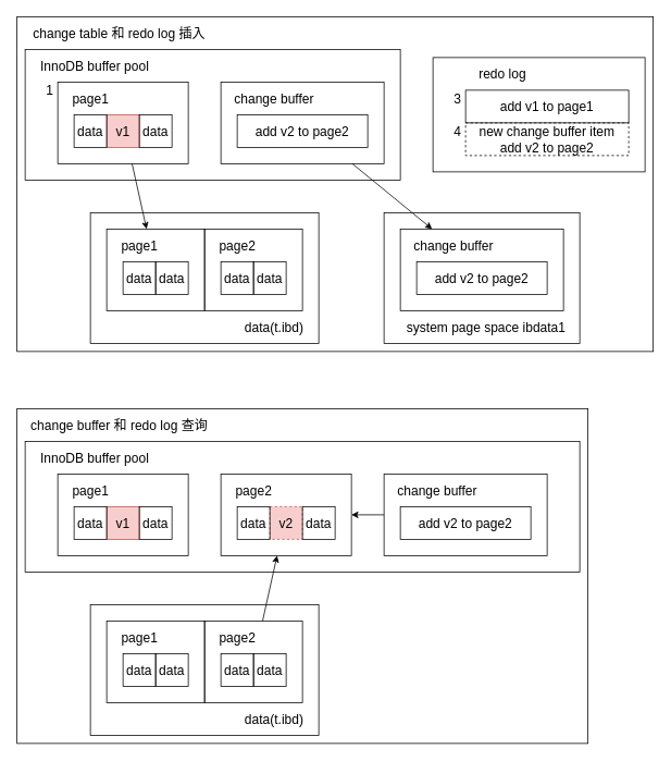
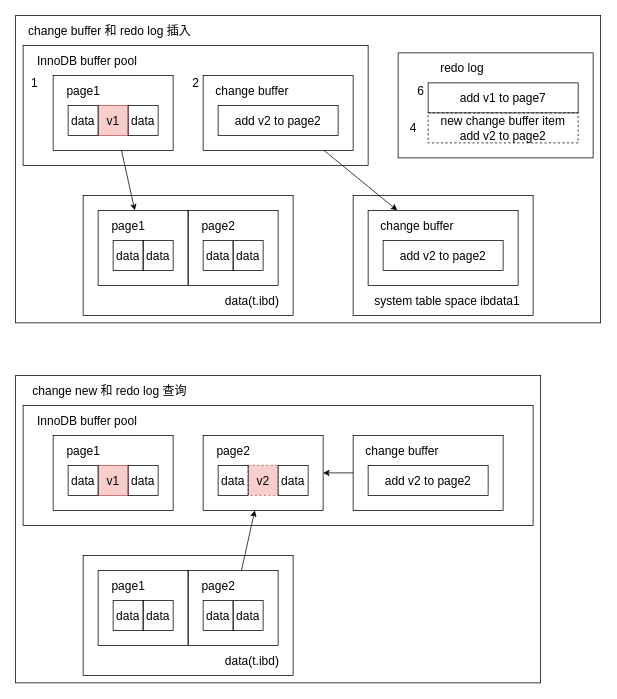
  <mxCell id="0" />
  <mxCell id="1" parent="0" />
  <mxCell id="2" value="" style="group" vertex="1" connectable="0" parent="1"><mxGeometry x="20" y="500" width="700" height="410" as="geometry" /></mxCell>
  <mxCell id="3" value="" style="rounded=0;whiteSpace=wrap;html=1;fontSize=16;fillColor=none;container=0;" vertex="1" parent="2"><mxGeometry width="700" height="410" as="geometry" /></mxCell>
  <mxCell id="4" value="" style="rounded=0;whiteSpace=wrap;html=1;fontSize=16;fillColor=none;container=0;" vertex="1" parent="2"><mxGeometry x="90" y="240" width="280" height="160" as="geometry" /></mxCell>
  <mxCell id="5" value="" style="rounded=0;whiteSpace=wrap;html=1;fontSize=16;fillColor=none;container=0;" vertex="1" parent="2"><mxGeometry x="10" y="40" width="680" height="160" as="geometry" /></mxCell>
  <mxCell id="6" value="" style="rounded=0;whiteSpace=wrap;html=1;fontSize=16;fillColor=none;container=0;" vertex="1" parent="2"><mxGeometry x="450" y="80" width="200" height="100" as="geometry" /></mxCell>
  <mxCell id="7" value="InnoDB buffer pool" style="text;html=1;align=center;verticalAlign=middle;resizable=0;points=[];autosize=1;strokeColor=none;fillColor=none;fontSize=16;container=0;" vertex="1" parent="2"><mxGeometry x="20" y="50" width="150" height="20" as="geometry" /></mxCell>
  <mxCell id="8" value="add v2 to page2" style="rounded=0;whiteSpace=wrap;html=1;fontSize=16;fillColor=none;container=0;" vertex="1" parent="2"><mxGeometry x="470" y="120" width="160" height="40" as="geometry" /></mxCell>
  <mxCell id="9" value="change buffer" style="text;html=1;align=center;verticalAlign=middle;resizable=0;points=[];autosize=1;strokeColor=none;fillColor=none;fontSize=16;container=0;" vertex="1" parent="2"><mxGeometry x="460" y="90" width="110" height="20" as="geometry" /></mxCell>
  <mxCell id="10" value="" style="rounded=0;whiteSpace=wrap;html=1;fontSize=16;fillColor=none;container=0;" vertex="1" parent="2"><mxGeometry x="50" y="80" width="160" height="100" as="geometry" /></mxCell>
  <mxCell id="11" value="page1" style="text;html=1;align=center;verticalAlign=middle;resizable=0;points=[];autosize=1;strokeColor=none;fillColor=none;fontSize=16;container=0;" vertex="1" parent="2"><mxGeometry x="60" y="90" width="60" height="20" as="geometry" /></mxCell>
  <mxCell id="12" value="v1" style="rounded=0;whiteSpace=wrap;html=1;fontSize=16;fillColor=#f8cecc;strokeColor=#b85450;container=0;" vertex="1" parent="2"><mxGeometry x="110" y="120" width="40" height="40" as="geometry" /></mxCell>
  <mxCell id="13" value="data" style="rounded=0;whiteSpace=wrap;html=1;fontSize=16;fillColor=none;container=0;" vertex="1" parent="2"><mxGeometry x="70" y="120" width="40" height="40" as="geometry" /></mxCell>
  <mxCell id="14" value="data" style="rounded=0;whiteSpace=wrap;html=1;fontSize=16;fillColor=none;container=0;" vertex="1" parent="2"><mxGeometry x="150" y="120" width="40" height="40" as="geometry" /></mxCell>
  <mxCell id="15" value="data(t.ibd)" style="text;html=1;align=center;verticalAlign=middle;resizable=0;points=[];autosize=1;strokeColor=none;fillColor=none;fontSize=16;container=0;" vertex="1" parent="2"><mxGeometry x="270" y="370" width="90" height="20" as="geometry" /></mxCell>
  <mxCell id="16" value="" style="rounded=0;whiteSpace=wrap;html=1;fontSize=16;fillColor=none;container=0;" vertex="1" parent="2"><mxGeometry x="110" y="260" width="120" height="100" as="geometry" /></mxCell>
  <mxCell id="17" value="page1" style="text;html=1;align=center;verticalAlign=middle;resizable=0;points=[];autosize=1;strokeColor=none;fillColor=none;fontSize=16;container=0;" vertex="1" parent="2"><mxGeometry x="120" y="270" width="60" height="20" as="geometry" /></mxCell>
  <mxCell id="18" value="data" style="rounded=0;whiteSpace=wrap;html=1;fontSize=16;fillColor=none;container=0;" vertex="1" parent="2"><mxGeometry x="130" y="300" width="40" height="40" as="geometry" /></mxCell>
  <mxCell id="19" value="data" style="rounded=0;whiteSpace=wrap;html=1;fontSize=16;fillColor=none;container=0;" vertex="1" parent="2"><mxGeometry x="170" y="300" width="40" height="40" as="geometry" /></mxCell>
  <mxCell id="20" value="" style="rounded=0;whiteSpace=wrap;html=1;fontSize=16;fillColor=none;container=0;" vertex="1" parent="2"><mxGeometry x="230" y="260" width="120" height="100" as="geometry" /></mxCell>
  <mxCell id="21" value="page2" style="text;html=1;align=center;verticalAlign=middle;resizable=0;points=[];autosize=1;strokeColor=none;fillColor=none;fontSize=16;container=0;" vertex="1" parent="2"><mxGeometry x="240" y="270" width="60" height="20" as="geometry" /></mxCell>
  <mxCell id="22" value="data" style="rounded=0;whiteSpace=wrap;html=1;fontSize=16;fillColor=none;container=0;" vertex="1" parent="2"><mxGeometry x="250" y="300" width="40" height="40" as="geometry" /></mxCell>
  <mxCell id="23" value="data" style="rounded=0;whiteSpace=wrap;html=1;fontSize=16;fillColor=none;container=0;" vertex="1" parent="2"><mxGeometry x="290" y="300" width="40" height="40" as="geometry" /></mxCell>
  <mxCell id="24" value="" style="endArrow=classic;html=1;rounded=0;fontSize=16;" edge="1" parent="2" source="6" target="27"><mxGeometry width="50" height="50" relative="1" as="geometry"><mxPoint x="360" y="280" as="sourcePoint" /><mxPoint x="430" y="320" as="targetPoint" /></mxGeometry></mxCell>
  <mxCell id="25" value="" style="endArrow=classic;html=1;rounded=0;fontSize=16;" edge="1" parent="2" source="20" target="27"><mxGeometry width="50" height="50" relative="1" as="geometry"><mxPoint x="405.833" y="190" as="sourcePoint" /><mxPoint x="200" y="250" as="targetPoint" /></mxGeometry></mxCell>
- <mxCell id="26" value="change buffer 和 redo log 查询" style="text;html=1;align=center;verticalAlign=middle;resizable=0;points=[];autosize=1;strokeColor=none;fillColor=none;fontSize=16;container=0;" vertex="1" parent="2"><mxGeometry x="10" y="10" width="230" height="20" as="geometry" /></mxCell>
+ <mxCell id="26" value="change new 和 redo log 查询" style="text;html=1;align=center;verticalAlign=middle;resizable=0;points=[];autosize=1;strokeColor=none;fillColor=none;fontSize=16;container=0;" vertex="1" parent="2"><mxGeometry x="10" y="10" width="230" height="20" as="geometry" /></mxCell>
  <mxCell id="27" value="" style="rounded=0;whiteSpace=wrap;html=1;fontSize=16;fillColor=none;container=0;" vertex="1" parent="2"><mxGeometry x="250" y="80" width="160" height="100" as="geometry" /></mxCell>
  <mxCell id="28" value="page2" style="text;html=1;align=center;verticalAlign=middle;resizable=0;points=[];autosize=1;strokeColor=none;fillColor=none;fontSize=16;container=0;" vertex="1" parent="2"><mxGeometry x="260" y="90" width="60" height="20" as="geometry" /></mxCell>
  <mxCell id="29" value="v2" style="rounded=0;whiteSpace=wrap;html=1;fontSize=16;fillColor=#f8cecc;strokeColor=#b85450;container=0;dashed=1;" vertex="1" parent="2"><mxGeometry x="310" y="120" width="40" height="40" as="geometry" /></mxCell>
  <mxCell id="30" value="data" style="rounded=0;whiteSpace=wrap;html=1;fontSize=16;fillColor=none;container=0;" vertex="1" parent="2"><mxGeometry x="270" y="120" width="40" height="40" as="geometry" /></mxCell>
  <mxCell id="31" value="data" style="rounded=0;whiteSpace=wrap;html=1;fontSize=16;fillColor=none;container=0;" vertex="1" parent="2"><mxGeometry x="350" y="120" width="40" height="40" as="geometry" /></mxCell>
  <mxCell id="32" value="" style="group" vertex="1" connectable="0" parent="1"><mxGeometry x="20" y="20" width="780" height="410" as="geometry" /></mxCell>
  <mxCell id="33" value="" style="rounded=0;whiteSpace=wrap;html=1;fontSize=16;fillColor=none;container=0;" vertex="1" parent="32"><mxGeometry width="780" height="410" as="geometry" /></mxCell>
  <mxCell id="34" value="" style="rounded=0;whiteSpace=wrap;html=1;fontSize=16;fillColor=none;container=0;" vertex="1" parent="32"><mxGeometry x="90" y="240" width="280" height="160" as="geometry" /></mxCell>
  <mxCell id="35" value="" style="rounded=0;whiteSpace=wrap;html=1;fontSize=16;fillColor=none;container=0;" vertex="1" parent="32"><mxGeometry x="450" y="240" width="240" height="160" as="geometry" /></mxCell>
  <mxCell id="36" value="" style="rounded=0;whiteSpace=wrap;html=1;fontSize=16;fillColor=none;container=0;" vertex="1" parent="32"><mxGeometry x="10" y="40" width="460" height="160" as="geometry" /></mxCell>
  <mxCell id="37" value="" style="rounded=0;whiteSpace=wrap;html=1;fontSize=16;fillColor=none;container=0;" vertex="1" parent="32"><mxGeometry x="250" y="80" width="200" height="100" as="geometry" /></mxCell>
  <mxCell id="38" value="InnoDB buffer pool" style="text;html=1;align=center;verticalAlign=middle;resizable=0;points=[];autosize=1;strokeColor=none;fillColor=none;fontSize=16;container=0;" vertex="1" parent="32"><mxGeometry x="20" y="50" width="150" height="20" as="geometry" /></mxCell>
  <mxCell id="39" value="add v2 to page2" style="rounded=0;whiteSpace=wrap;html=1;fontSize=16;fillColor=none;container=0;" vertex="1" parent="32"><mxGeometry x="270" y="120" width="160" height="40" as="geometry" /></mxCell>
  <mxCell id="40" value="change buffer" style="text;html=1;align=center;verticalAlign=middle;resizable=0;points=[];autosize=1;strokeColor=none;fillColor=none;fontSize=16;container=0;" vertex="1" parent="32"><mxGeometry x="260" y="90" width="110" height="20" as="geometry" /></mxCell>
  <mxCell id="41" value="" style="rounded=0;whiteSpace=wrap;html=1;fontSize=16;fillColor=none;container=0;" vertex="1" parent="32"><mxGeometry x="50" y="80" width="160" height="100" as="geometry" /></mxCell>
  <mxCell id="42" value="page1" style="text;html=1;align=center;verticalAlign=middle;resizable=0;points=[];autosize=1;strokeColor=none;fillColor=none;fontSize=16;container=0;" vertex="1" parent="32"><mxGeometry x="60" y="90" width="60" height="20" as="geometry" /></mxCell>
  <mxCell id="43" value="v1" style="rounded=0;whiteSpace=wrap;html=1;fontSize=16;fillColor=#f8cecc;strokeColor=#b85450;container=0;" vertex="1" parent="32"><mxGeometry x="110" y="120" width="40" height="40" as="geometry" /></mxCell>
  <mxCell id="44" value="data" style="rounded=0;whiteSpace=wrap;html=1;fontSize=16;fillColor=none;container=0;" vertex="1" parent="32"><mxGeometry x="70" y="120" width="40" height="40" as="geometry" /></mxCell>
  <mxCell id="45" value="data" style="rounded=0;whiteSpace=wrap;html=1;fontSize=16;fillColor=none;container=0;" vertex="1" parent="32"><mxGeometry x="150" y="120" width="40" height="40" as="geometry" /></mxCell>
- <mxCell id="46" value="add v1 to page1" style="rounded=0;whiteSpace=wrap;html=1;fontSize=16;fillColor=none;container=0;" vertex="1" parent="32"><mxGeometry x="550" y="90" width="200" height="40" as="geometry" /></mxCell>
+ <mxCell id="46" value="add v1 to page7" style="rounded=0;whiteSpace=wrap;html=1;fontSize=16;fillColor=none;container=0;" vertex="1" parent="32"><mxGeometry x="550" y="90" width="200" height="40" as="geometry" /></mxCell>
  <mxCell id="47" value="new change buffer item&lt;br&gt;add v2 to page2" style="rounded=0;whiteSpace=wrap;html=1;fontSize=16;fillColor=none;container=0;dashed=1;" vertex="1" parent="32"><mxGeometry x="550" y="130" width="200" height="40" as="geometry" /></mxCell>
  <mxCell id="48" value="" style="rounded=0;whiteSpace=wrap;html=1;fontSize=16;fillColor=none;container=0;" vertex="1" parent="32"><mxGeometry x="510" y="50" width="260" height="140" as="geometry" /></mxCell>
  <mxCell id="49" value="redo log" style="text;html=1;align=center;verticalAlign=middle;resizable=0;points=[];autosize=1;strokeColor=none;fillColor=none;fontSize=16;container=0;" vertex="1" parent="32"><mxGeometry x="560" y="60" width="70" height="20" as="geometry" /></mxCell>
- <mxCell id="50" value="1" style="text;html=1;align=center;verticalAlign=middle;resizable=0;points=[];autosize=1;strokeColor=none;fillColor=none;fontSize=16;container=0;" vertex="1" parent="32"><mxGeometry x="30" y="80" width="20" height="20" as="geometry" /></mxCell>
- <mxCell id="52" value="3" style="text;html=1;align=center;verticalAlign=middle;resizable=0;points=[];autosize=1;strokeColor=none;fillColor=none;fontSize=16;container=0;" vertex="1" parent="32"><mxGeometry x="530" y="90" width="20" height="20" as="geometry" /></mxCell>
- <mxCell id="53" value="4" style="text;html=1;align=center;verticalAlign=middle;resizable=0;points=[];autosize=1;strokeColor=none;fillColor=none;fontSize=16;container=0;" vertex="1" parent="32"><mxGeometry x="530" y="130" width="20" height="20" as="geometry" /></mxCell>
- <mxCell id="54" value="system page space ibdata1" style="text;html=1;align=center;verticalAlign=middle;resizable=0;points=[];autosize=1;strokeColor=none;fillColor=none;fontSize=16;container=0;" vertex="1" parent="32"><mxGeometry x="470" y="370" width="210" height="20" as="geometry" /></mxCell>
+ <mxCell id="50" value="1" style="text;html=1;align=center;verticalAlign=middle;resizable=0;points=[];autosize=1;strokeColor=none;fillColor=none;fontSize=16;container=0;" vertex="1" parent="32"><mxGeometry x="15" y="80" width="20" height="20" as="geometry" /></mxCell>
+ <mxCell id="51" value="2" style="text;html=1;align=center;verticalAlign=middle;resizable=0;points=[];autosize=1;strokeColor=none;fillColor=none;fontSize=16;container=0;" vertex="1" parent="32"><mxGeometry x="230" y="80" width="20" height="20" as="geometry" /></mxCell>
+ <mxCell id="52" value="6" style="text;html=1;align=center;verticalAlign=middle;resizable=0;points=[];autosize=1;strokeColor=none;fillColor=none;fontSize=16;container=0;" vertex="1" parent="32"><mxGeometry x="530" y="90" width="20" height="20" as="geometry" /></mxCell>
+ <mxCell id="53" value="4" style="text;html=1;align=center;verticalAlign=middle;resizable=0;points=[];autosize=1;strokeColor=none;fillColor=none;fontSize=16;container=0;" vertex="1" parent="32"><mxGeometry x="520" y="140" width="20" height="20" as="geometry" /></mxCell>
+ <mxCell id="54" value="system table space ibdata1" style="text;html=1;align=center;verticalAlign=middle;resizable=0;points=[];autosize=1;strokeColor=none;fillColor=none;fontSize=16;container=0;" vertex="1" parent="32"><mxGeometry x="470" y="370" width="210" height="20" as="geometry" /></mxCell>
  <mxCell id="55" value="" style="rounded=0;whiteSpace=wrap;html=1;fontSize=16;fillColor=none;container=0;" vertex="1" parent="32"><mxGeometry x="470" y="260" width="200" height="100" as="geometry" /></mxCell>
  <mxCell id="56" value="add v2 to page2" style="rounded=0;whiteSpace=wrap;html=1;fontSize=16;fillColor=none;container=0;" vertex="1" parent="32"><mxGeometry x="490" y="300" width="160" height="40" as="geometry" /></mxCell>
  <mxCell id="57" value="change buffer" style="text;html=1;align=center;verticalAlign=middle;resizable=0;points=[];autosize=1;strokeColor=none;fillColor=none;fontSize=16;container=0;" vertex="1" parent="32"><mxGeometry x="480" y="270" width="110" height="20" as="geometry" /></mxCell>
  <mxCell id="58" value="data(t.ibd)" style="text;html=1;align=center;verticalAlign=middle;resizable=0;points=[];autosize=1;strokeColor=none;fillColor=none;fontSize=16;container=0;" vertex="1" parent="32"><mxGeometry x="270" y="370" width="90" height="20" as="geometry" /></mxCell>
  <mxCell id="59" value="" style="rounded=0;whiteSpace=wrap;html=1;fontSize=16;fillColor=none;container=0;" vertex="1" parent="32"><mxGeometry x="110" y="260" width="120" height="100" as="geometry" /></mxCell>
  <mxCell id="60" value="page1" style="text;html=1;align=center;verticalAlign=middle;resizable=0;points=[];autosize=1;strokeColor=none;fillColor=none;fontSize=16;container=0;" vertex="1" parent="32"><mxGeometry x="120" y="270" width="60" height="20" as="geometry" /></mxCell>
  <mxCell id="61" value="data" style="rounded=0;whiteSpace=wrap;html=1;fontSize=16;fillColor=none;container=0;" vertex="1" parent="32"><mxGeometry x="130" y="300" width="40" height="40" as="geometry" /></mxCell>
  <mxCell id="62" value="data" style="rounded=0;whiteSpace=wrap;html=1;fontSize=16;fillColor=none;container=0;" vertex="1" parent="32"><mxGeometry x="170" y="300" width="40" height="40" as="geometry" /></mxCell>
  <mxCell id="63" value="" style="rounded=0;whiteSpace=wrap;html=1;fontSize=16;fillColor=none;container=0;" vertex="1" parent="32"><mxGeometry x="230" y="260" width="120" height="100" as="geometry" /></mxCell>
  <mxCell id="64" value="page2" style="text;html=1;align=center;verticalAlign=middle;resizable=0;points=[];autosize=1;strokeColor=none;fillColor=none;fontSize=16;container=0;" vertex="1" parent="32"><mxGeometry x="240" y="270" width="60" height="20" as="geometry" /></mxCell>
  <mxCell id="65" value="data" style="rounded=0;whiteSpace=wrap;html=1;fontSize=16;fillColor=none;container=0;" vertex="1" parent="32"><mxGeometry x="250" y="300" width="40" height="40" as="geometry" /></mxCell>
  <mxCell id="66" value="data" style="rounded=0;whiteSpace=wrap;html=1;fontSize=16;fillColor=none;container=0;" vertex="1" parent="32"><mxGeometry x="290" y="300" width="40" height="40" as="geometry" /></mxCell>
  <mxCell id="67" value="" style="endArrow=classic;html=1;rounded=0;fontSize=16;" edge="1" parent="32" source="37" target="55"><mxGeometry width="50" height="50" relative="1" as="geometry"><mxPoint x="360" y="280" as="sourcePoint" /><mxPoint x="430" y="320" as="targetPoint" /></mxGeometry></mxCell>
  <mxCell id="68" value="" style="endArrow=classic;html=1;rounded=0;fontSize=16;" edge="1" parent="32" source="41" target="59"><mxGeometry width="50" height="50" relative="1" as="geometry"><mxPoint x="405.833" y="190" as="sourcePoint" /><mxPoint x="200" y="250" as="targetPoint" /></mxGeometry></mxCell>
- <mxCell id="69" value="change table 和 redo log 插入" style="text;html=1;align=center;verticalAlign=middle;resizable=0;points=[];autosize=1;strokeColor=none;fillColor=none;fontSize=16;container=0;" vertex="1" parent="32"><mxGeometry x="10" y="10" width="230" height="20" as="geometry" /></mxCell>
+ <mxCell id="69" value="change buffer 和 redo log 插入" style="text;html=1;align=center;verticalAlign=middle;resizable=0;points=[];autosize=1;strokeColor=none;fillColor=none;fontSize=16;container=0;" vertex="1" parent="32"><mxGeometry x="10" y="10" width="230" height="20" as="geometry" /></mxCell>
